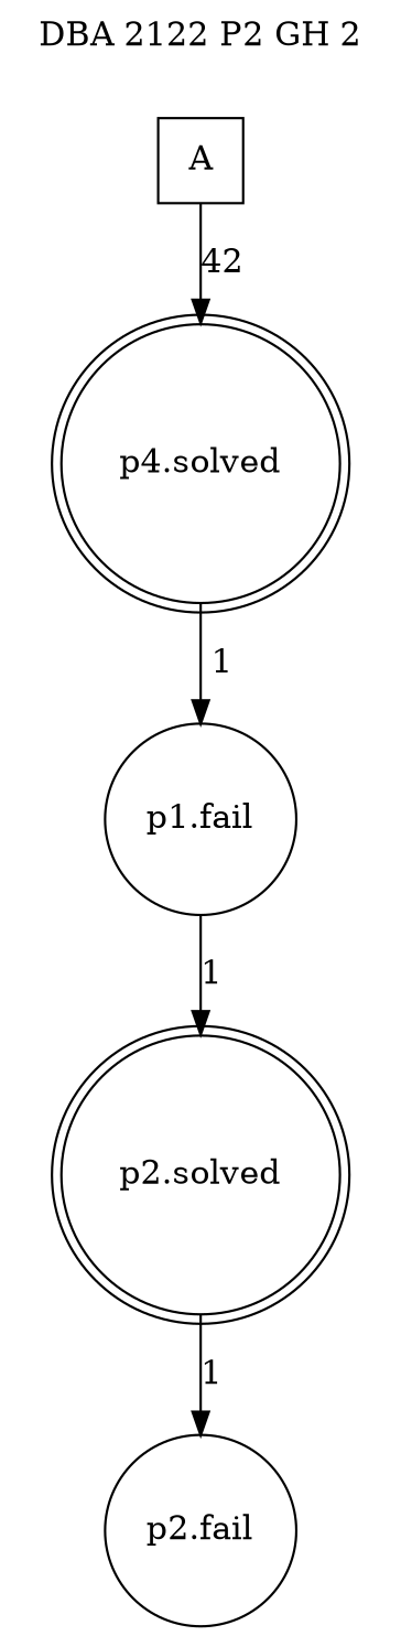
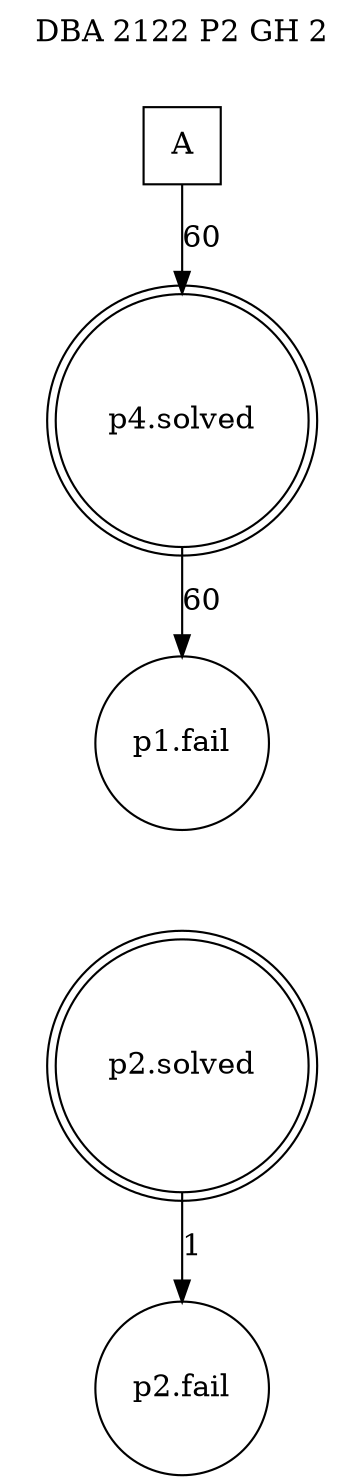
  digraph {
    label=" DBA 2122 P2 GH 2 "
    labelloc=tl
    rankdir=TB
    node [shape=doublecircle]
    n1 [label=A shape=square]
    n2 [label="p4.solved"]
    n3 [label="p1.fail" shape=circle]
    n4 [label="p2.solved"]
    n5 [label="p2.fail" shape=circle]
-   n1 -> n2 [label=42]
-   n2 -> n3 [label=1]
-   n3 -> n4 [label=1]
+   n1 -> n2 [label=60]
+   n2 -> n3 [label=60]
    n4 -> n5 [label=1]
  }
